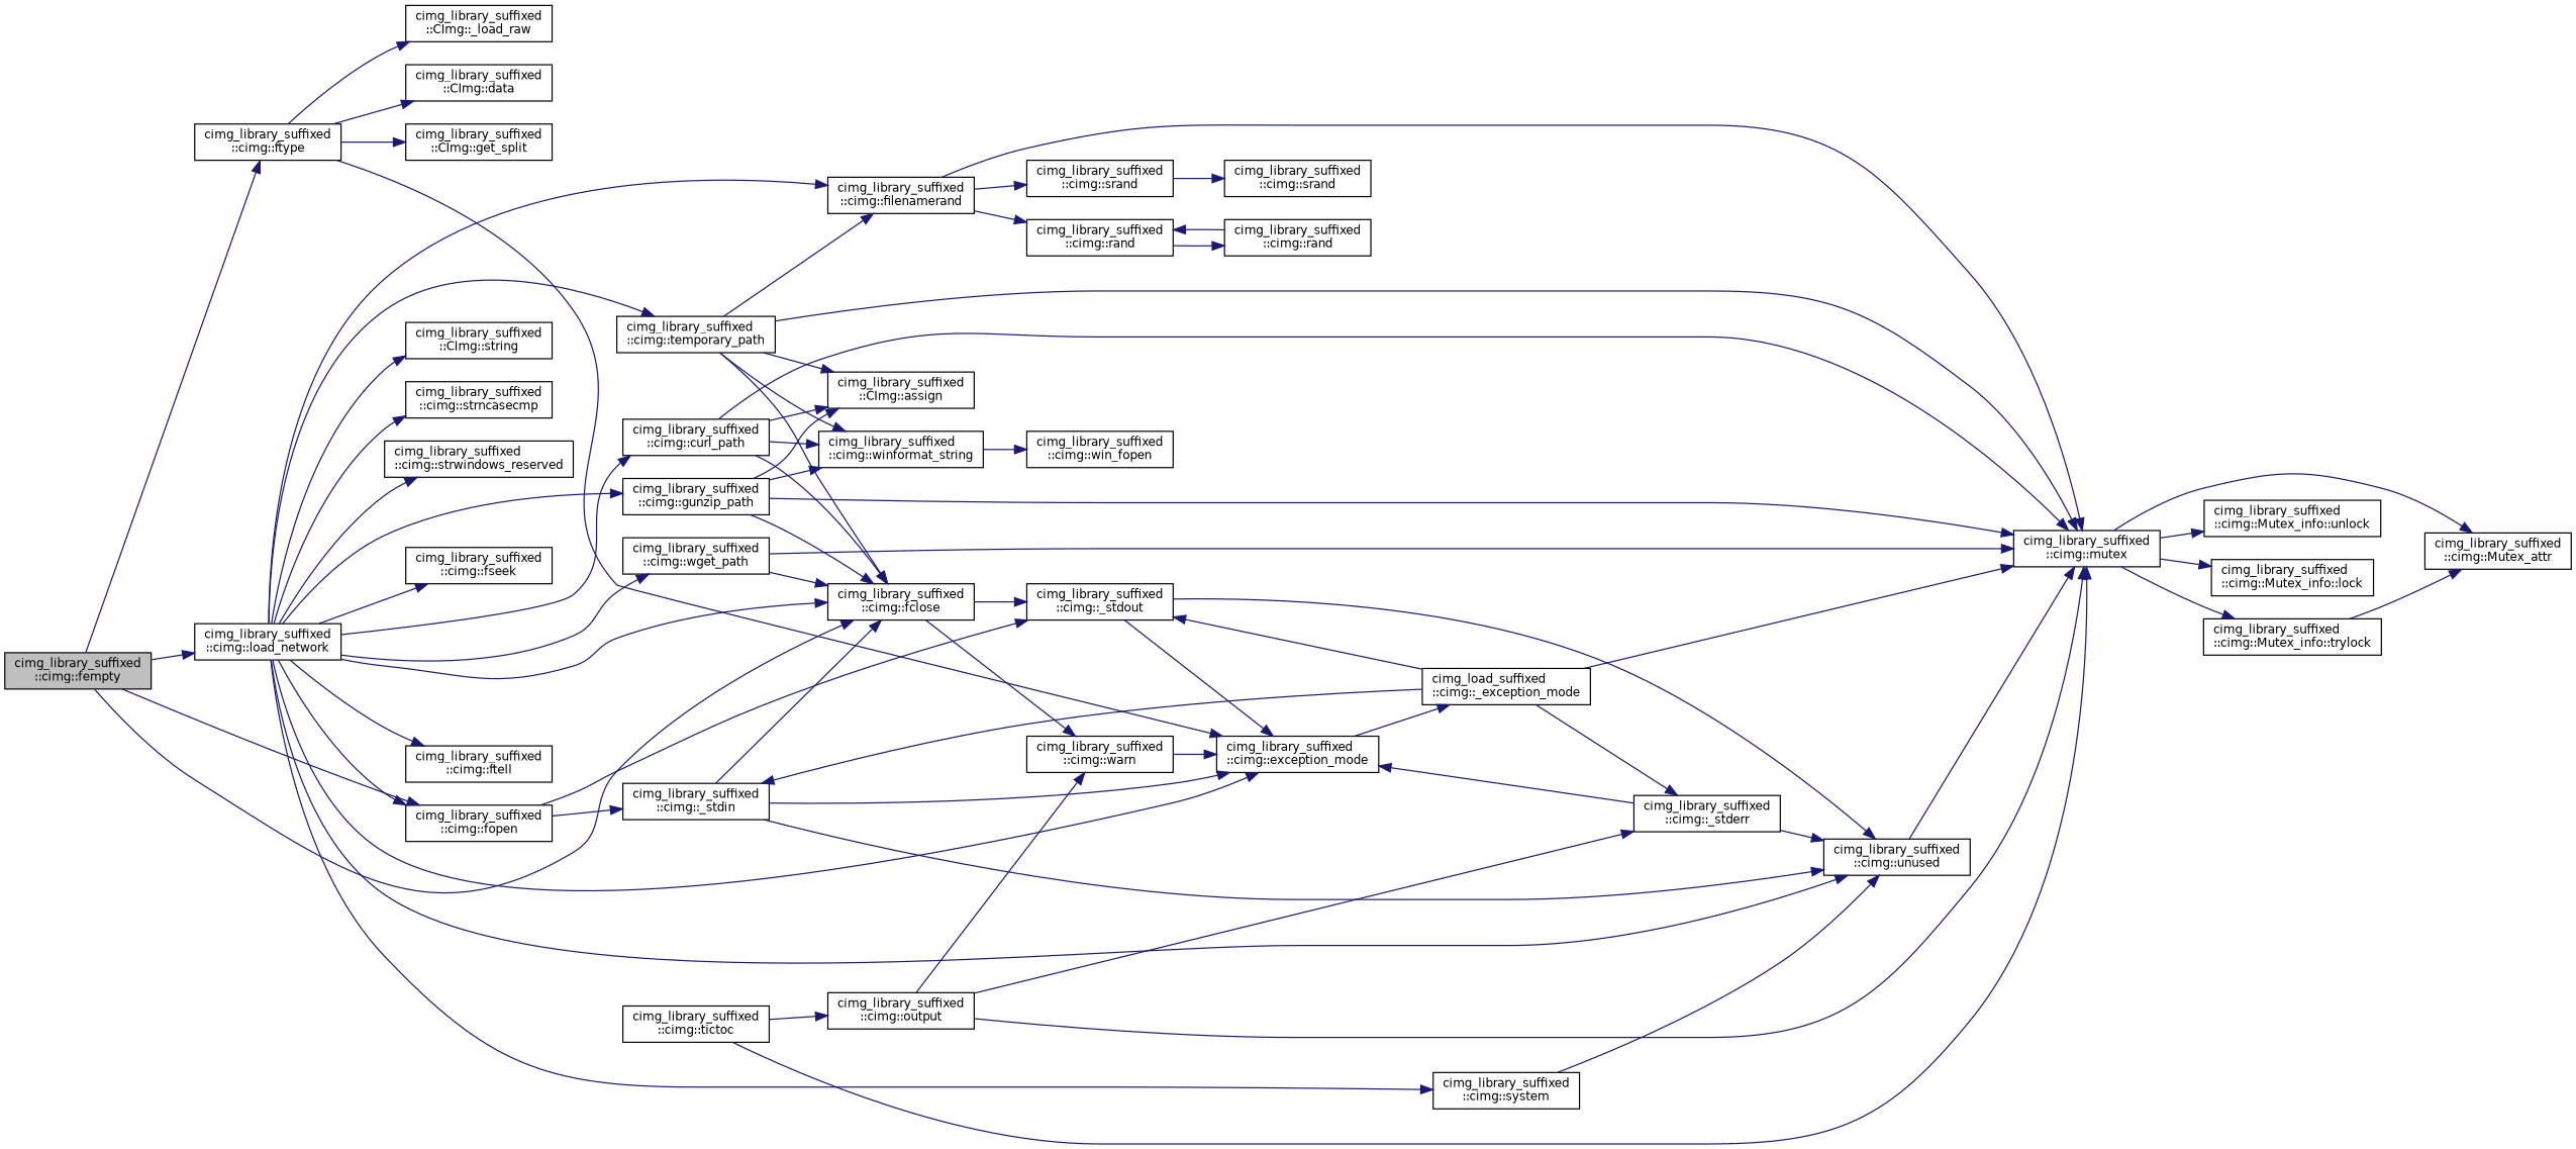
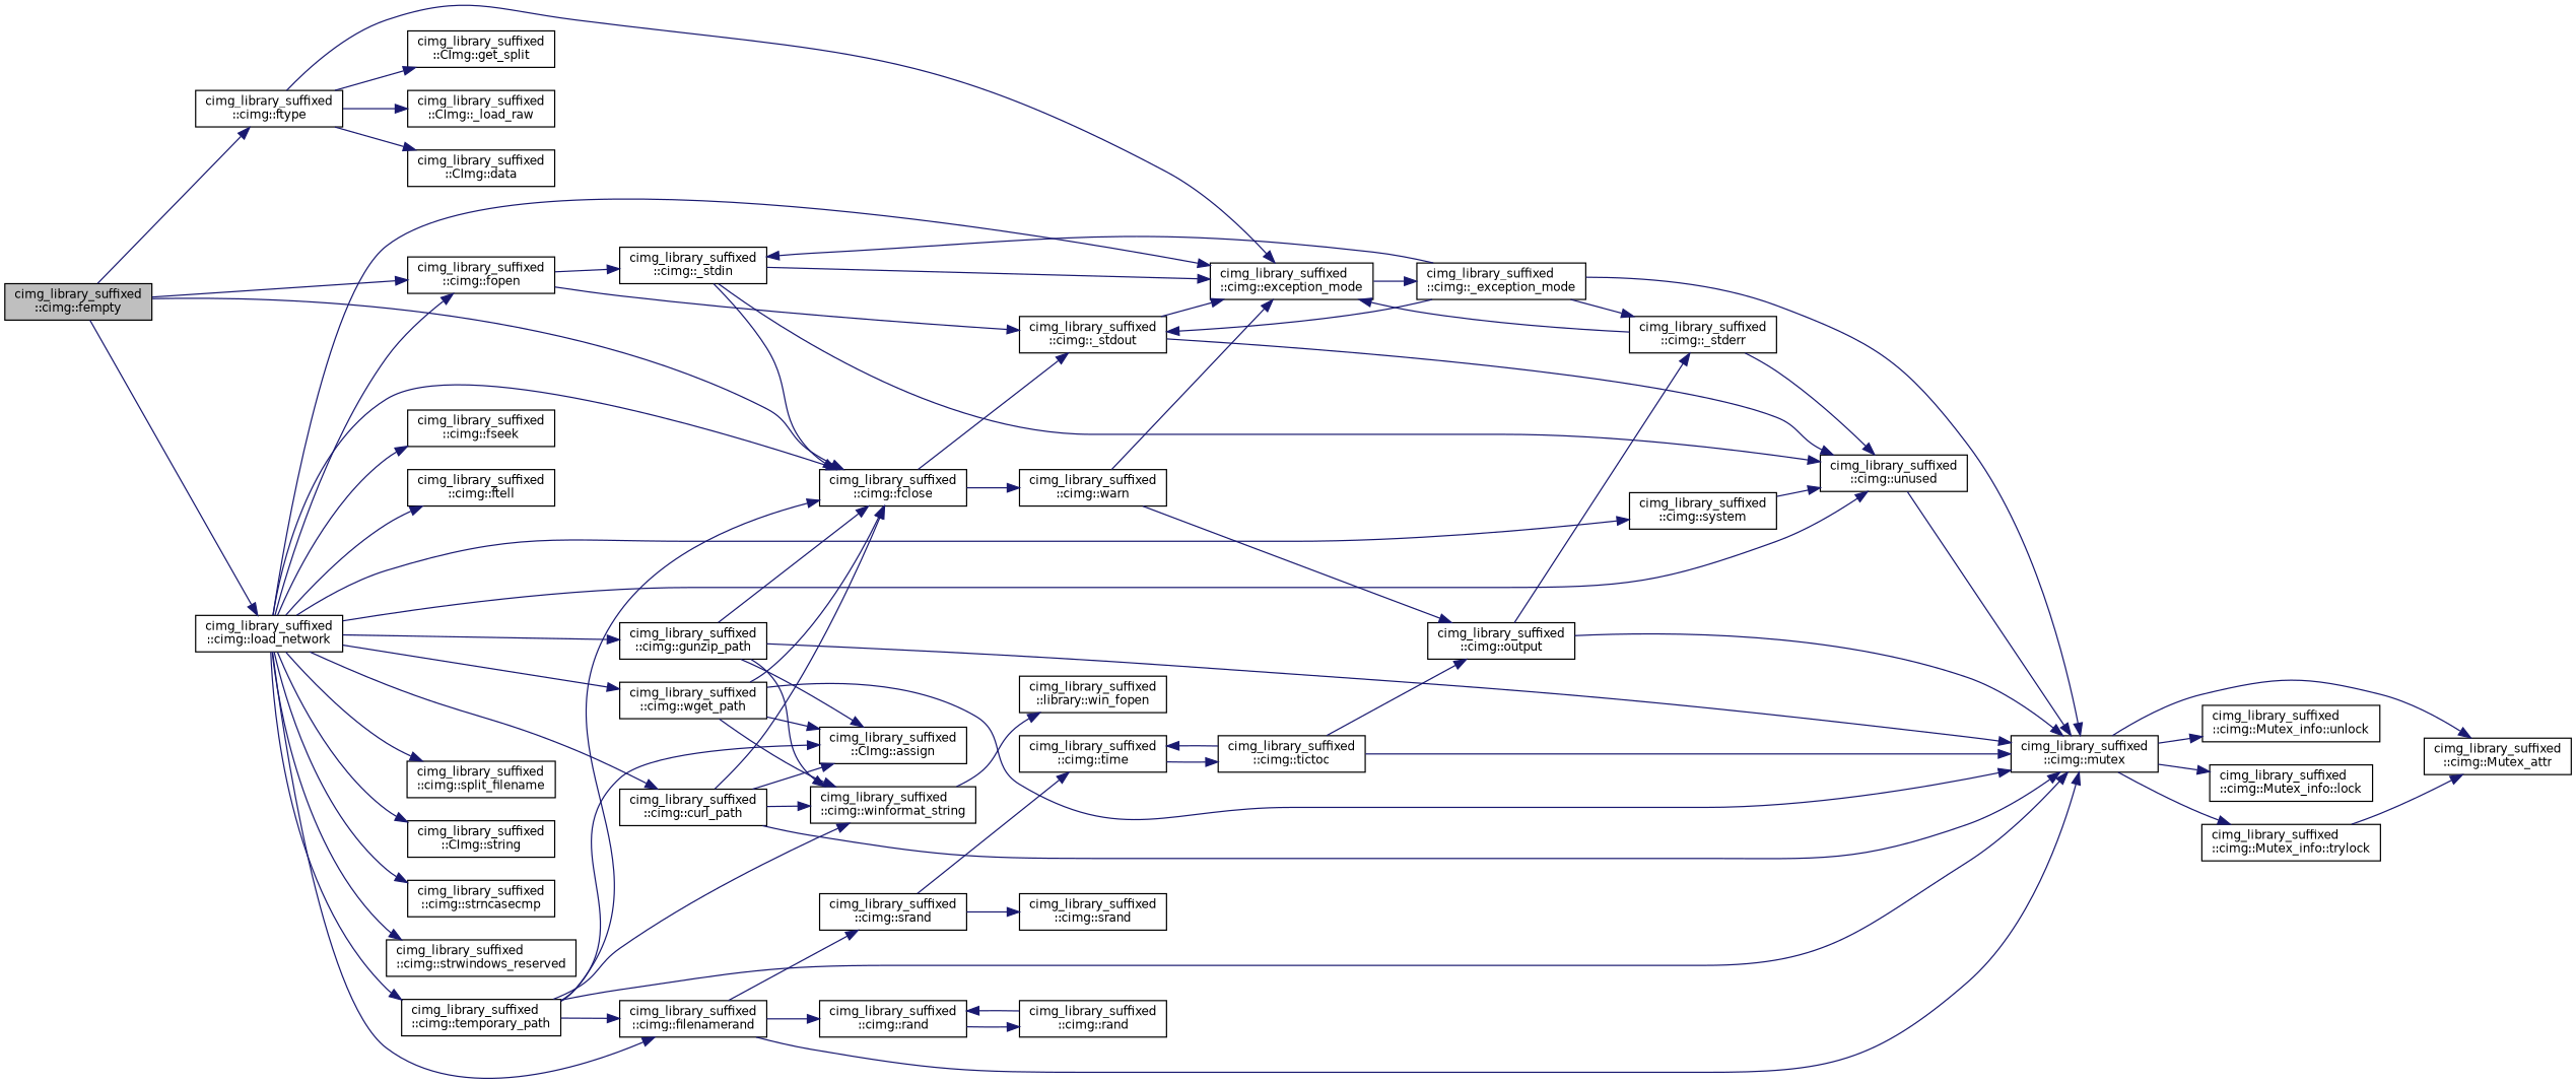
  digraph {
    rankdir=LR
    node [color=black fillcolor=white fontname=Helvetica fontsize=10 shape=record style=filled]
    edge [color=midnightblue fontname=Helvetica fontsize=10 labelfontname=Helvetica labelfontsize=10 style=solid]
    n1 [fillcolor=grey75 fontcolor=black height=0.2 label="cimg_library_suffixed\l::cimg::fempty" width=0.4]
    n2 [height=0.2 label="cimg_library_suffixed\l::cimg::fopen" width=0.4]
    n3 [height=0.2 label="cimg_library_suffixed\l::cimg::fclose" width=0.4]
    n4 [height=0.2 label="cimg_library_suffixed\l::cimg::ftype" width=0.4]
    n5 [height=0.2 label="cimg_library_suffixed\l::cimg::load_network" width=0.4]
    n6 [height=0.2 label="cimg_library_suffixed\l::cimg::_stdin" width=0.4]
    n7 [height=0.2 label="cimg_library_suffixed\l::cimg::_stdout" width=0.4]
    n8 [height=0.2 label="cimg_library_suffixed\l::cimg::warn" width=0.4]
    n9 [height=0.2 label="cimg_library_suffixed\l::cimg::exception_mode" width=0.4]
    n10 [height=0.2 label="cimg_library_suffixed\l::CImg::_load_raw" width=0.4]
    n11 [height=0.2 label="cimg_library_suffixed\l::CImg::data" width=0.4]
    n12 [height=0.2 label="cimg_library_suffixed\l::CImg::get_split" width=0.4]
    n13 [height=0.2 label="cimg_library_suffixed\l::cimg::unused" width=0.4]
+   n14 [height=0.2 label="cimg_library_suffixed\l::cimg::split_filename" width=0.4]
    n15 [height=0.2 label="cimg_library_suffixed\l::CImg::string" width=0.4]
    n16 [height=0.2 label="cimg_library_suffixed\l::cimg::strncasecmp" width=0.4]
    n17 [height=0.2 label="cimg_library_suffixed\l::cimg::strwindows_reserved" width=0.4]
    n18 [height=0.2 label="cimg_library_suffixed\l::cimg::temporary_path" width=0.4]
    n19 [height=0.2 label="cimg_library_suffixed\l::cimg::filenamerand" width=0.4]
    n20 [height=0.2 label="cimg_library_suffixed\l::cimg::fseek" width=0.4]
    n21 [height=0.2 label="cimg_library_suffixed\l::cimg::ftell" width=0.4]
    n22 [height=0.2 label="cimg_library_suffixed\l::cimg::curl_path" width=0.4]
    n23 [height=0.2 label="cimg_library_suffixed\l::cimg::system" width=0.4]
    n24 [height=0.2 label="cimg_library_suffixed\l::cimg::wget_path" width=0.4]
    n25 [height=0.2 label="cimg_library_suffixed\l::cimg::gunzip_path" width=0.4]
    n26 [height=0.2 label="cimg_library_suffixed\l::cimg::mutex" width=0.4]
-   n27 [height=0.2 label="cimg_load_suffixed\l::cimg::_exception_mode" width=0.4]
+   n27 [height=0.2 label="cimg_library_suffixed\l::cimg::_exception_mode" width=0.4]
    n28 [height=0.2 label="cimg_library_suffixed\l::cimg::Mutex_attr" width=0.4]
    n29 [height=0.2 label="cimg_library_suffixed\l::cimg::Mutex_info::unlock" width=0.4]
    n30 [height=0.2 label="cimg_library_suffixed\l::cimg::Mutex_info::lock" width=0.4]
    n31 [height=0.2 label="cimg_library_suffixed\l::cimg::Mutex_info::trylock" width=0.4]
    n32 [height=0.2 label="cimg_library_suffixed\l::cimg::_stderr" width=0.4]
    n33 [height=0.2 label="cimg_library_suffixed\l::cimg::output" width=0.4]
    n34 [height=0.2 label="cimg_library_suffixed\l::CImg::assign" width=0.4]
    n35 [height=0.2 label="cimg_library_suffixed\l::cimg::winformat_string" width=0.4]
    n36 [height=0.2 label="cimg_library_suffixed\l::cimg::srand" width=0.4]
    n37 [height=0.2 label="cimg_library_suffixed\l::cimg::rand" width=0.4]
-   n38 [height=0.2 label="cimg_library_suffixed\l::cimg::win_fopen" width=0.4]
+   n38 [height=0.2 label="cimg_library_suffixed\l::library::win_fopen" width=0.4]
+   n39 [height=0.2 label="cimg_library_suffixed\l::cimg::time" width=0.4]
    n40 [height=0.2 label="cimg_library_suffixed\l::cimg::srand" width=0.4]
    n41 [height=0.2 label="cimg_library_suffixed\l::cimg::rand" width=0.4]
    n42 [height=0.2 label="cimg_library_suffixed\l::cimg::tictoc" width=0.4]
    n1 -> n2
    n1 -> n3
    n1 -> n4
    n1 -> n5
    n2 -> n6
    n2 -> n7
    n3 -> n7
    n3 -> n8
    n4 -> n9
    n4 -> n10
    n4 -> n11
    n4 -> n12
    n5 -> n2
    n5 -> n3
    n5 -> n9
    n5 -> n13
+   n5 -> n14
    n5 -> n15
    n5 -> n16
    n5 -> n17
    n5 -> n18
    n5 -> n19
    n5 -> n20
    n5 -> n21
    n5 -> n22
    n5 -> n23
    n5 -> n24
    n5 -> n25
    n6 -> n3
    n6 -> n9
    n6 -> n13
    n7 -> n9
    n7 -> n13
    n8 -> n9
-   n33 -> n8
+   n8 -> n33
    n9 -> n27
    n13 -> n26
    n18 -> n3
    n18 -> n19
    n18 -> n26
    n18 -> n34
    n18 -> n35
    n19 -> n26
    n19 -> n36
    n19 -> n37
    n22 -> n3
    n22 -> n26
    n22 -> n34
    n22 -> n35
    n23 -> n13
    n24 -> n3
    n24 -> n26
+   n24 -> n34
+   n24 -> n35
    n25 -> n3
    n25 -> n26
    n25 -> n34
    n25 -> n35
    n26 -> n28
    n26 -> n29
    n26 -> n30
    n26 -> n31
    n27 -> n6
    n27 -> n7
    n27 -> n26
    n27 -> n32
    n31 -> n28
    n32 -> n9
    n32 -> n13
    n33 -> n26
    n33 -> n32
    n35 -> n38
+   n36 -> n39
    n36 -> n40
    n37 -> n41
+   n39 -> n42
    n41 -> n37
    n42 -> n26
    n42 -> n33
+   n42 -> n39
  }
